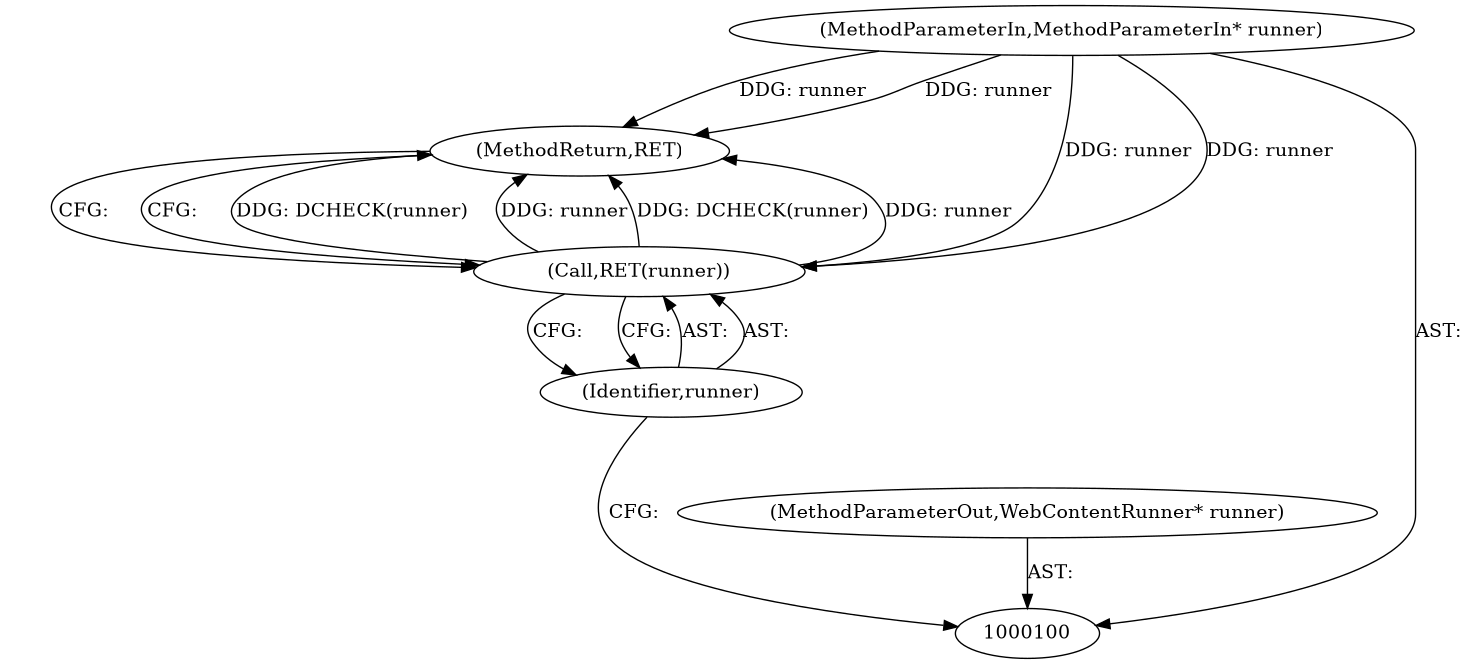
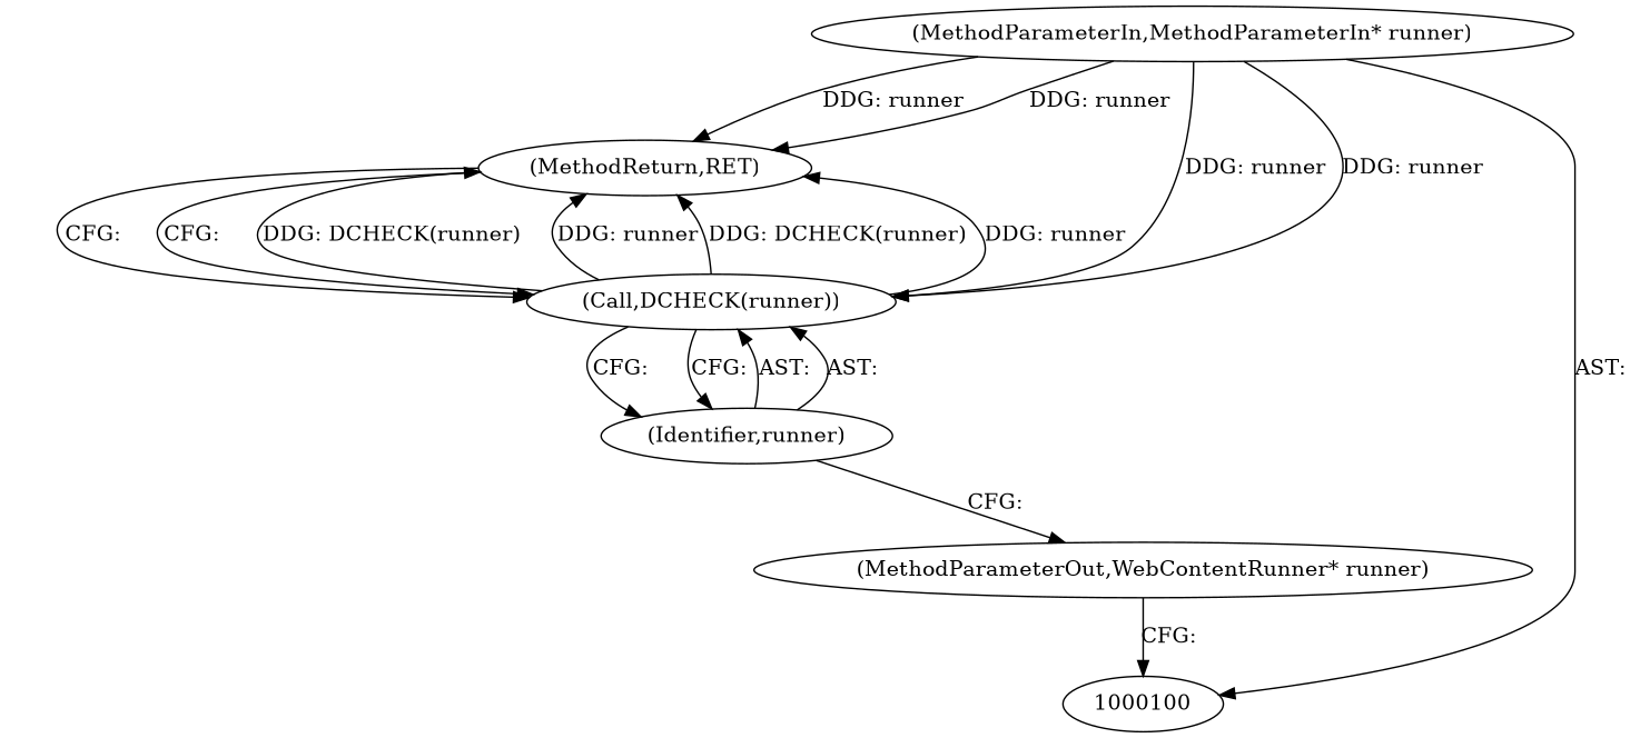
  digraph {
    n1 [label="(MethodReturn,RET)"]
-   n2 [label="(Call,RET(runner))"]
+   n2 [label="(Call,DCHECK(runner))"]
    n3 [label="(Identifier,runner)"]
    n4 [label="(MethodParameterIn,MethodParameterIn* runner)"]
    1000100
    n6 [label="(MethodParameterOut,WebContentRunner* runner)"]
    n1 -> n2 [label="CFG: "]
    n1 -> n2 [label="CFG: "]
    n2 -> n1 [label="DDG: DCHECK(runner)"]
    n2 -> n1 [label="DDG: runner"]
    n2 -> n1 [label="DDG: DCHECK(runner)"]
    n2 -> n1 [label="DDG: runner"]
    n2 -> n3 [label="CFG: "]
    n2 -> n3 [label="CFG: "]
    n3 -> n2 [label="AST: "]
    n3 -> n2 [label="AST: "]
-   n3 -> 1000100 [label="CFG: "]
+   n3 -> n6 [label="CFG: "]
    n4 -> n1 [label="DDG: runner"]
    n4 -> n1 [label="DDG: runner"]
    n4 -> n2 [label="DDG: runner"]
    n4 -> n2 [label="DDG: runner"]
    n4 -> 1000100 [label="AST: "]
-   n6 -> 1000100 [label="AST: "]
+   n6 -> 1000100 [label="CFG: "]
  }
